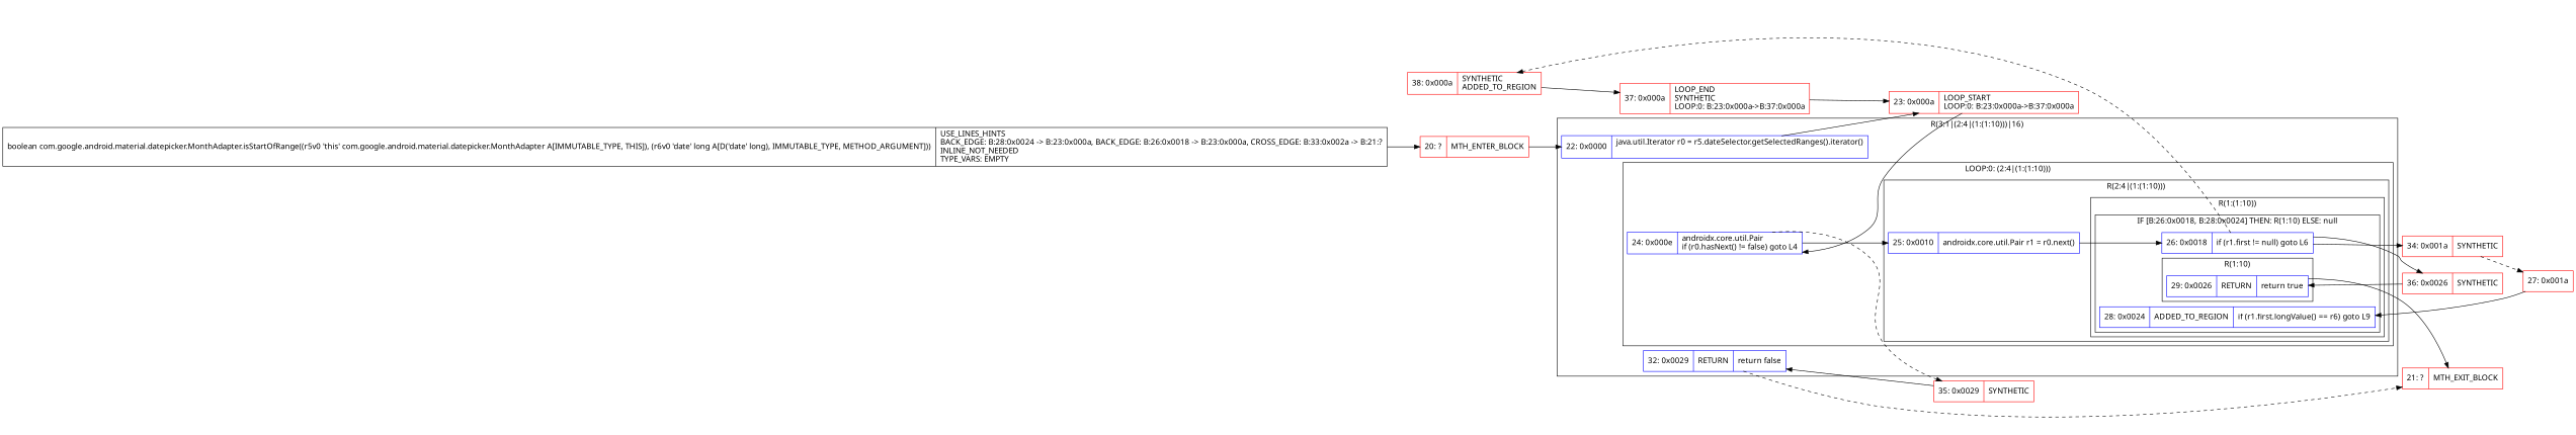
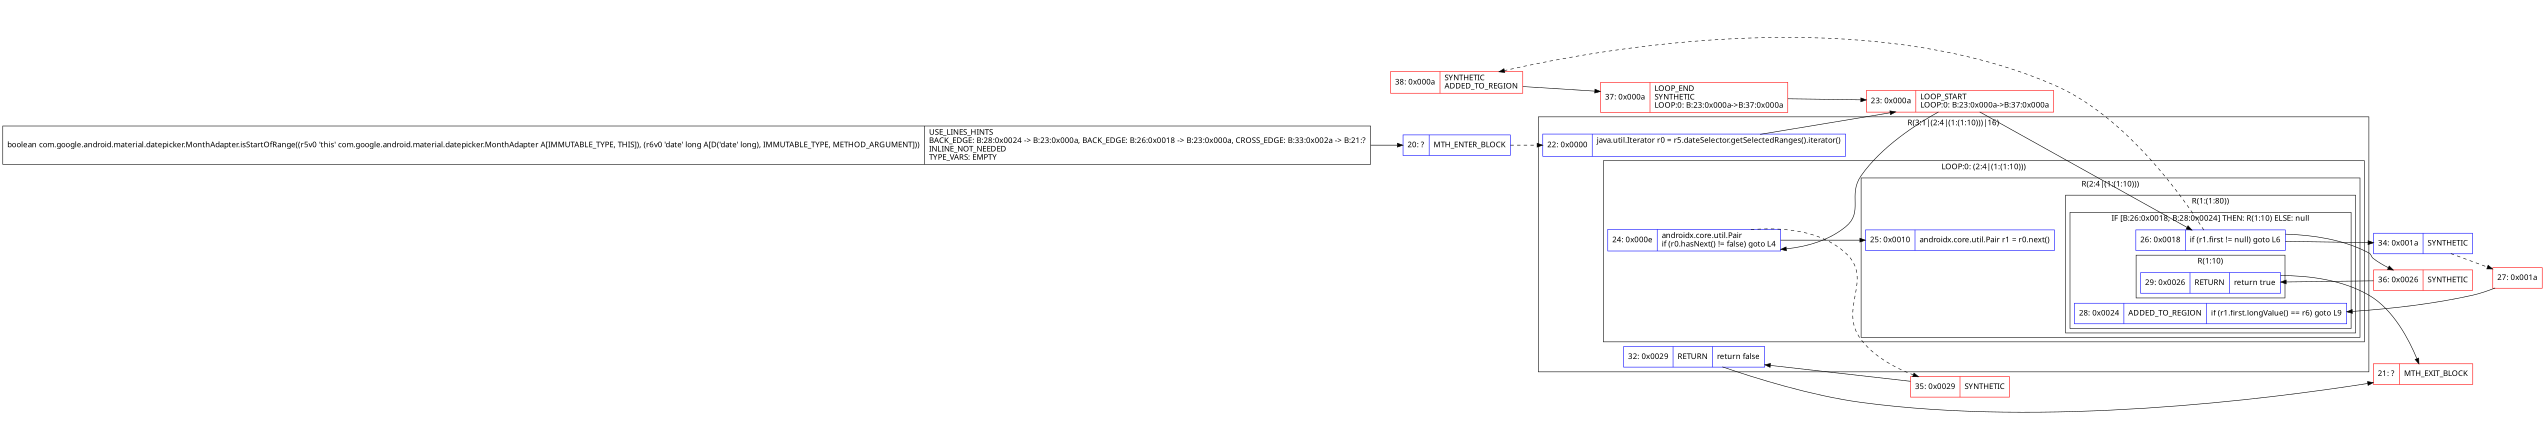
  digraph {
    fontname="Noto Sans"
    rankdir=LR
    node [color=red fontname="Noto Sans" shape=record]
    edge [fontname="Noto Sans"]
    n1 [color=blue label="{29\:\ 0x0026|RETURN\l|return true\l}"]
    n2 [color=blue label="{26\:\ 0x0018|if (r1.first != null) goto L6\l}"]
    n3 [color=blue label="{28\:\ 0x0024|ADDED_TO_REGION\l|if (r1.first.longValue() == r6) goto L9\l}"]
    n4 [color=blue label="{25\:\ 0x0010|androidx.core.util.Pair r1 = r0.next()\l}"]
    n5 [color=blue label="{24\:\ 0x000e|androidx.core.util.Pair \lif (r0.hasNext() != false) goto L4\l}"]
    n6 [color=blue label="{22\:\ 0x0000|java.util.Iterator r0 = r5.dateSelector.getSelectedRanges().iterator()\l\l}"]
    n7 [color=blue label="{32\:\ 0x0029|RETURN\l|return false\l}"]
    n8 [label="{21\:\ ?|MTH_EXIT_BLOCK\l}"]
-   n9 [label="{34\:\ 0x001a|SYNTHETIC\l}"]
+   n9 [color=blue label="{34\:\ 0x001a|SYNTHETIC\l}"]
    n10 [label="{38\:\ 0x000a|SYNTHETIC\lADDED_TO_REGION\l}"]
    n11 [label="{36\:\ 0x0026|SYNTHETIC\l}"]
    n12 [label="{35\:\ 0x0029|SYNTHETIC\l}"]
    n13 [label="{23\:\ 0x000a|LOOP_START\lLOOP:0: B:23:0x000a\-\>B:37:0x000a\l}"]
    n14 [label="{27\:\ 0x001a}"]
    n15 [label="{37\:\ 0x000a|LOOP_END\lSYNTHETIC\lLOOP:0: B:23:0x000a\-\>B:37:0x000a\l}"]
-   n16 [label="{20\:\ ?|MTH_ENTER_BLOCK\l}"]
+   n16 [color=blue label="{20\:\ ?|MTH_ENTER_BLOCK\l}"]
    n17 [label="{boolean com.google.android.material.datepicker.MonthAdapter.isStartOfRange((r5v0 'this' com.google.android.material.datepicker.MonthAdapter A[IMMUTABLE_TYPE, THIS]), (r6v0 'date' long A[D('date' long), IMMUTABLE_TYPE, METHOD_ARGUMENT]))  | USE_LINES_HINTS\lBACK_EDGE: B:28:0x0024 \-\> B:23:0x000a, BACK_EDGE: B:26:0x0018 \-\> B:23:0x000a, CROSS_EDGE: B:33:0x002a \-\> B:21:?\lINLINE_NOT_NEEDED\lTYPE_VARS: EMPTY\l}" color=""]
    subgraph cluster_1 {
      label="R(3:1|(2:4|(1:(1:10)))|16)"
      n6
      n7
      subgraph cluster_2 {
        label="LOOP:0: (2:4|(1:(1:10)))"
        n5
        subgraph cluster_3 {
          label="R(2:4|(1:(1:10)))"
          n4
          subgraph cluster_4 {
-           label="R(1:(1:10))"
+           label="R(1:(1:80))"
            subgraph cluster_5 {
              label="IF [B:26:0x0018, B:28:0x0024] THEN: R(1:10) ELSE: null"
              n2
              n3
              subgraph cluster_6 {
                label="R(1:10)"
                n1
              }
            }
          }
        }
      }
    }
    n1 -> n8
    n2 -> n9
    n2 -> n10 [style=dashed]
    n2 -> n11
-   n4 -> n2
+   n13 -> n2
    n5 -> n4
    n5 -> n12 [style=dashed]
    n6 -> n13
-   n7 -> n8 [style=dashed]
+   n7 -> n8
    n9 -> n14 [style=dashed]
    n10 -> n15
    n11 -> n1
    n12 -> n7
    n13 -> n5
    n14 -> n3
    n15 -> n13
-   n16 -> n6
+   n16 -> n6 [style=dashed]
    n17 -> n16
  }
